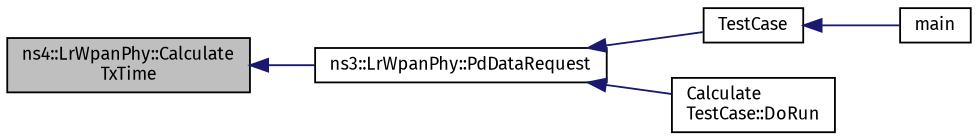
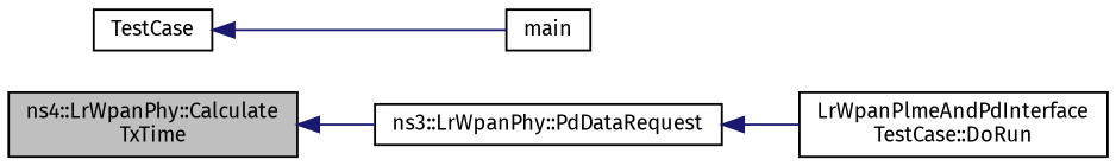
  digraph {
    fontname="Fira Sans"
    rankdir=LR
    node [color=black fillcolor=white fontname="Fira Sans" fontsize=10 shape=record style=filled]
    edge [color=midnightblue dir=back fontname="Fira Sans" fontsize=10 labelfontname=Helvetica labelfontsize=10 style=solid]
    n1 [fillcolor=grey75 fontcolor=black height=0.2 label="ns4::LrWpanPhy::Calculate\lTxTime" width=0.4]
    n2 [height=0.2 label="ns3::LrWpanPhy::PdDataRequest" width=0.4]
    n3 [height=0.2 label=TestCase width=0.4]
-   n4 [height=0.2 label="Calculate\lTestCase::DoRun" width=0.4]
+   n4 [height=0.2 label="LrWpanPlmeAndPdInterface\lTestCase::DoRun" width=0.4]
    n5 [height=0.2 label=main width=0.4]
    n1 -> n2
-   n2 -> n3
    n2 -> n4
    n3 -> n5
  }
